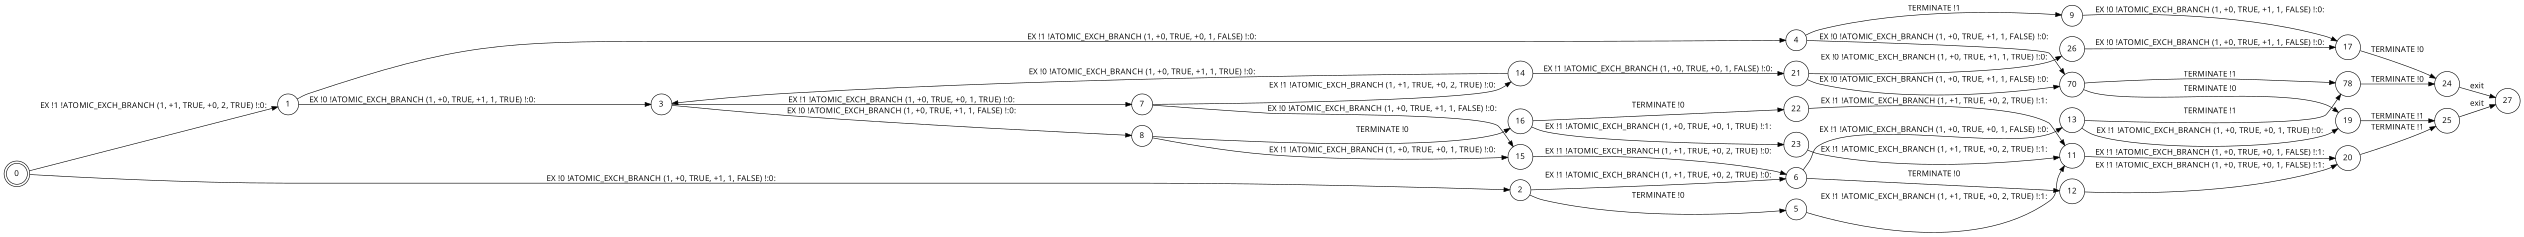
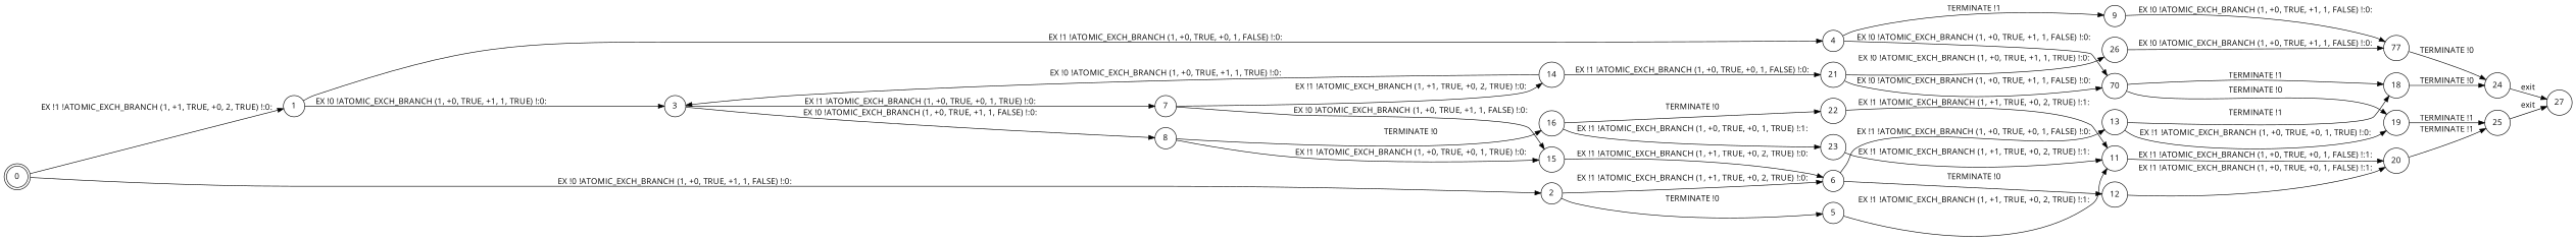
  digraph {
    fontname="Open Sans"
    rankdir=LR
    node [fontname="Open Sans" shape=circle]
    edge [fontname="Open Sans"]
    0 [peripheries=2]
    1
    2
    3
    4
    5
    6
    7
    8
    9
    n11 [label=70]
    11
    12
    13
    14
    15
    16
-   17
-   18 [label=78]
+   17 [label=77]
+   18
    19
    20
    21
    22
    23
    24
    25
    26
    27
    0 -> 1 [label="EX !1 !ATOMIC_EXCH_BRANCH (1, +1, TRUE, +0, 2, TRUE) !:0:"]
    0 -> 2 [label="EX !0 !ATOMIC_EXCH_BRANCH (1, +0, TRUE, +1, 1, FALSE) !:0:"]
    1 -> 3 [label="EX !0 !ATOMIC_EXCH_BRANCH (1, +0, TRUE, +1, 1, TRUE) !:0:"]
    1 -> 4 [label="EX !1 !ATOMIC_EXCH_BRANCH (1, +0, TRUE, +0, 1, FALSE) !:0:"]
    2 -> 5 [label="TERMINATE !0"]
    2 -> 6 [label="EX !1 !ATOMIC_EXCH_BRANCH (1, +1, TRUE, +0, 2, TRUE) !:0:"]
    3 -> 7 [label="EX !1 !ATOMIC_EXCH_BRANCH (1, +0, TRUE, +0, 1, TRUE) !:0:"]
    3 -> 8 [label="EX !0 !ATOMIC_EXCH_BRANCH (1, +0, TRUE, +1, 1, FALSE) !:0:"]
    4 -> 9 [label="TERMINATE !1"]
    4 -> n11 [label="EX !0 !ATOMIC_EXCH_BRANCH (1, +0, TRUE, +1, 1, FALSE) !:0:"]
    5 -> 11 [label="EX !1 !ATOMIC_EXCH_BRANCH (1, +1, TRUE, +0, 2, TRUE) !:1:"]
    6 -> 12 [label="TERMINATE !0"]
    6 -> 13 [label="EX !1 !ATOMIC_EXCH_BRANCH (1, +0, TRUE, +0, 1, FALSE) !:0:"]
    7 -> 14 [label="EX !1 !ATOMIC_EXCH_BRANCH (1, +1, TRUE, +0, 2, TRUE) !:0:"]
    7 -> 15 [label="EX !0 !ATOMIC_EXCH_BRANCH (1, +0, TRUE, +1, 1, FALSE) !:0:"]
    8 -> 15 [label="EX !1 !ATOMIC_EXCH_BRANCH (1, +0, TRUE, +0, 1, TRUE) !:0:"]
    8 -> 16 [label="TERMINATE !0"]
    9 -> 17 [label="EX !0 !ATOMIC_EXCH_BRANCH (1, +0, TRUE, +1, 1, FALSE) !:0:"]
    n11 -> 18 [label="TERMINATE !1"]
    n11 -> 19 [label="TERMINATE !0"]
    11 -> 20 [label="EX !1 !ATOMIC_EXCH_BRANCH (1, +0, TRUE, +0, 1, FALSE) !:1:"]
    12 -> 20 [label="EX !1 !ATOMIC_EXCH_BRANCH (1, +0, TRUE, +0, 1, FALSE) !:1:"]
    13 -> 18 [label="TERMINATE !1"]
    13 -> 19 [label="EX !1 !ATOMIC_EXCH_BRANCH (1, +0, TRUE, +0, 1, TRUE) !:0:"]
    14 -> 3 [label="EX !0 !ATOMIC_EXCH_BRANCH (1, +0, TRUE, +1, 1, TRUE) !:0:"]
    14 -> 21 [label="EX !1 !ATOMIC_EXCH_BRANCH (1, +0, TRUE, +0, 1, FALSE) !:0:"]
    15 -> 6 [label="EX !1 !ATOMIC_EXCH_BRANCH (1, +1, TRUE, +0, 2, TRUE) !:0:"]
    16 -> 22 [label="TERMINATE !0"]
    16 -> 23 [label="EX !1 !ATOMIC_EXCH_BRANCH (1, +0, TRUE, +0, 1, TRUE) !:1:"]
    17 -> 24 [label="TERMINATE !0"]
    18 -> 24 [label="TERMINATE !0"]
    19 -> 25 [label="TERMINATE !1"]
    20 -> 25 [label="TERMINATE !1"]
    21 -> n11 [label="EX !0 !ATOMIC_EXCH_BRANCH (1, +0, TRUE, +1, 1, FALSE) !:0:"]
    21 -> 26 [label="EX !0 !ATOMIC_EXCH_BRANCH (1, +0, TRUE, +1, 1, TRUE) !:0:"]
    22 -> 11 [label="EX !1 !ATOMIC_EXCH_BRANCH (1, +1, TRUE, +0, 2, TRUE) !:1:"]
    23 -> 11 [label="EX !1 !ATOMIC_EXCH_BRANCH (1, +1, TRUE, +0, 2, TRUE) !:1:"]
    24 -> 27 [label=exit]
    25 -> 27 [label=exit]
    26 -> 17 [label="EX !0 !ATOMIC_EXCH_BRANCH (1, +0, TRUE, +1, 1, FALSE) !:0:"]
  }
